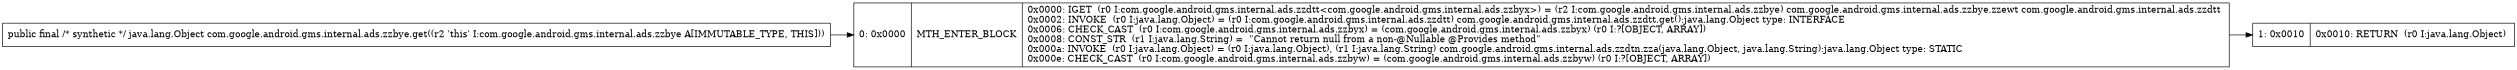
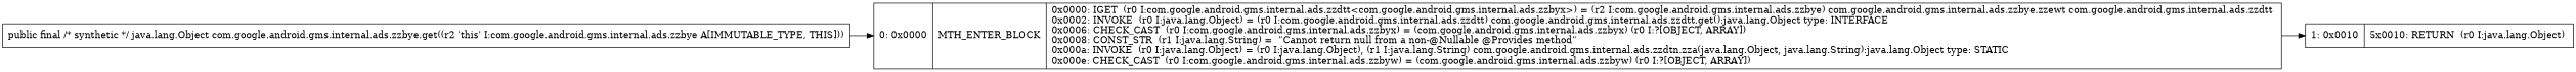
  digraph {
    rankdir=LR
    node [shape=record]
    n1 [label="{0\:\ 0x0000|MTH_ENTER_BLOCK\l|0x0000: IGET  (r0 I:com.google.android.gms.internal.ads.zzdtt\<com.google.android.gms.internal.ads.zzbyx\>) = (r2 I:com.google.android.gms.internal.ads.zzbye) com.google.android.gms.internal.ads.zzbye.zzewt com.google.android.gms.internal.ads.zzdtt \l0x0002: INVOKE  (r0 I:java.lang.Object) = (r0 I:com.google.android.gms.internal.ads.zzdtt) com.google.android.gms.internal.ads.zzdtt.get():java.lang.Object type: INTERFACE \l0x0006: CHECK_CAST  (r0 I:com.google.android.gms.internal.ads.zzbyx) = (com.google.android.gms.internal.ads.zzbyx) (r0 I:?[OBJECT, ARRAY]) \l0x0008: CONST_STR  (r1 I:java.lang.String) =  \"Cannot return null from a non\-@Nullable @Provides method\" \l0x000a: INVOKE  (r0 I:java.lang.Object) = (r0 I:java.lang.Object), (r1 I:java.lang.String) com.google.android.gms.internal.ads.zzdtn.zza(java.lang.Object, java.lang.String):java.lang.Object type: STATIC \l0x000e: CHECK_CAST  (r0 I:com.google.android.gms.internal.ads.zzbyw) = (com.google.android.gms.internal.ads.zzbyw) (r0 I:?[OBJECT, ARRAY]) \l}"]
-   n2 [label="{1\:\ 0x0010|0x0010: RETURN  (r0 I:java.lang.Object) \l}"]
+   n2 [label="{1\:\ 0x0010|5x0010: RETURN  (r0 I:java.lang.Object) \l}"]
    n3 [label="{public final \/* synthetic *\/ java.lang.Object com.google.android.gms.internal.ads.zzbye.get((r2 'this' I:com.google.android.gms.internal.ads.zzbye A[IMMUTABLE_TYPE, THIS])) }"]
    n1 -> n2
    n3 -> n1
  }
